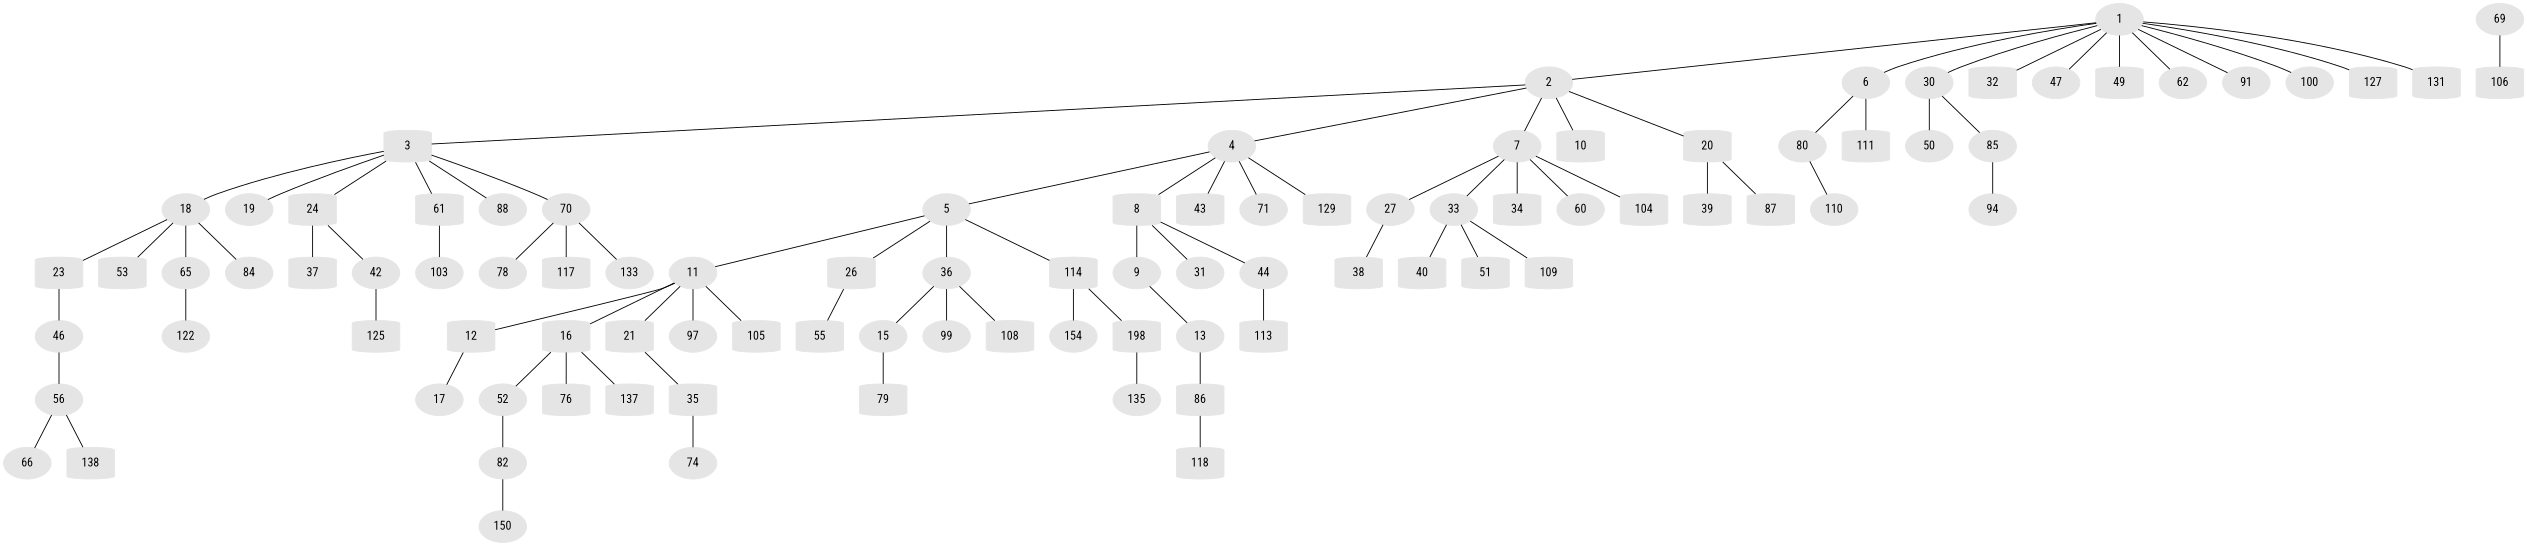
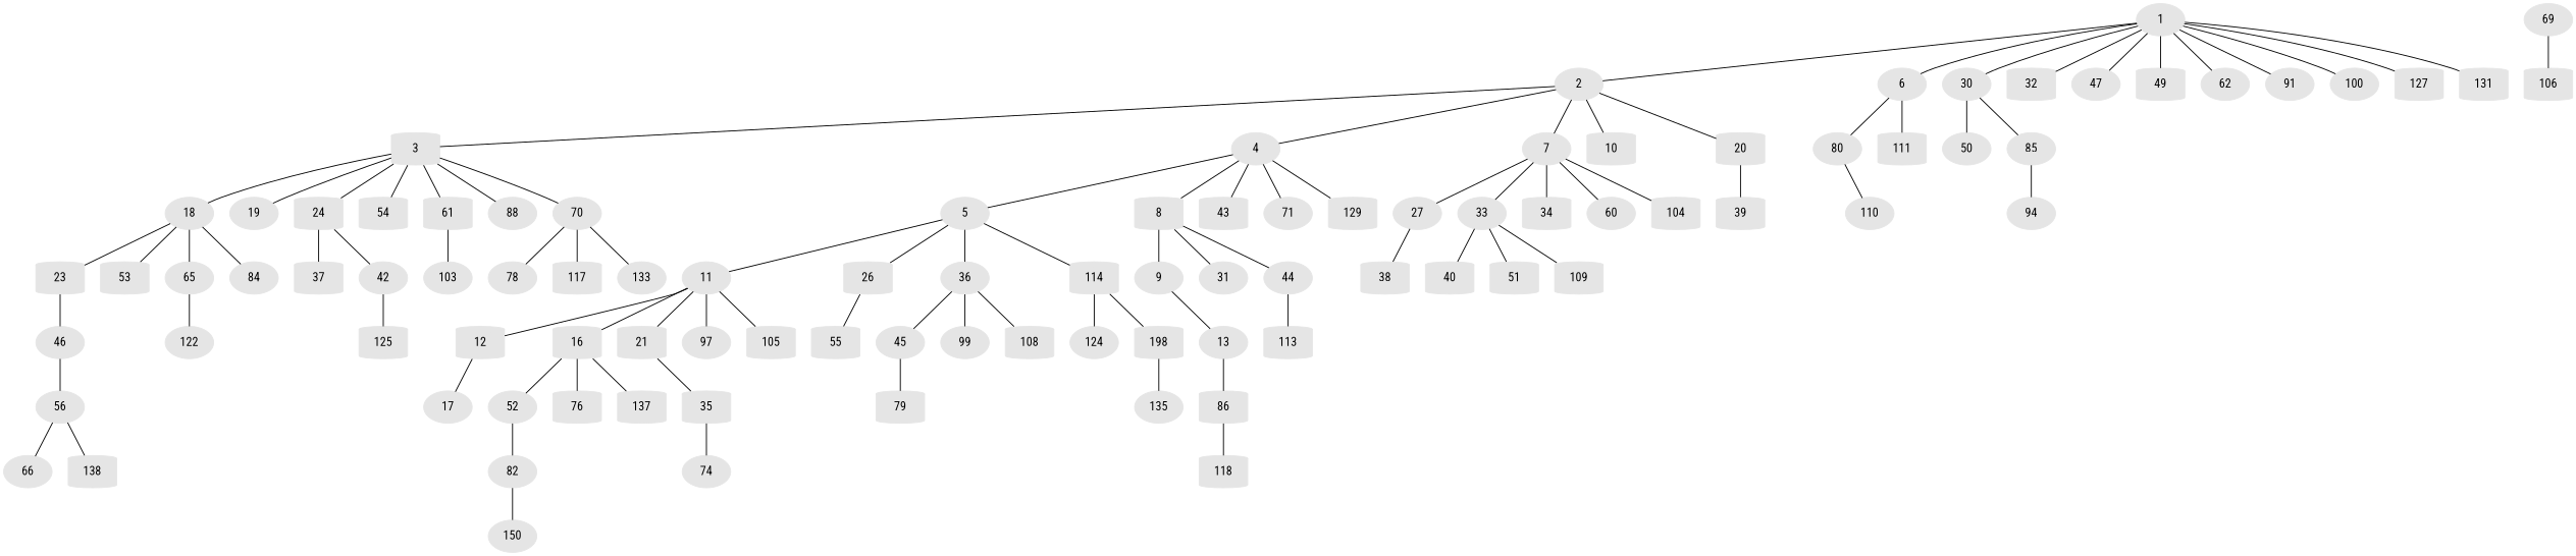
  graph {
    fontname="Roboto Condensed"
    node [color=gray90 fontname="Roboto Condensed" shape=ellipse style=filled]
    edge [fontname="Roboto Condensed"]
    1 [super="+28"]
    2 [super="+107"]
    6
    30
    32 [shape=cylinder super="+101"]
    47
    49 [shape=cylinder]
    62
    91
    100
    127 [shape=cylinder]
    131 [shape=cylinder]
    3 [shape=cylinder super="+14"]
    4 [super="+98"]
    7 [super="+81"]
    10 [shape=cylinder super="+90"]
    20 [shape=cylinder super="+112"]
    80
    111 [shape=cylinder]
    50 [super="+72"]
    85 [super="+119"]
    18 [super="+64"]
    19 [super="+57"]
    24 [shape=cylinder super="+116"]
+   54 [shape=cylinder]
    61 [shape=cylinder super="+67"]
    88
    70 [super="+73"]
    5 [super="+77"]
    8 [shape=cylinder super="+25"]
    43 [shape=cylinder]
    71
    129 [shape=cylinder]
    27 [super="+115"]
    33 [super="+58"]
    34 [shape=cylinder super="+92"]
    60
    104 [shape=cylinder]
    39 [shape=cylinder]
-   87 [shape=cylinder]
    23 [shape=cylinder]
    53 [shape=cylinder]
    65 [super="+95"]
    84
    37 [shape=cylinder]
    42
    103
    11 [super="+15"]
    26 [shape=cylinder super="+41"]
    36 [super="+83"]
    114 [shape=cylinder]
    9 [super="+66"]
    31 [super="+48"]
    44
    12 [shape=cylinder super="+89"]
    16 [shape=cylinder super="+121"]
    21 [shape=cylinder]
    97
    105 [shape=cylinder]
    55 [shape=cylinder]
-   45 [super="+68" label=15]
+   45 [super="+68"]
    99
    108 [shape=cylinder]
-   124 [super="+132" label=154]
+   124 [super="+132"]
    n65 [label=198 shape=cylinder super="+130"]
    110
    38 [shape=cylinder]
    40 [shape=cylinder]
    51 [shape=cylinder]
    109 [shape=cylinder]
    13 [super="+29"]
    113 [shape=cylinder]
    86 [shape=cylinder super="+123"]
    106 [shape=cylinder super="+134"]
    69
    17 [super="+22"]
    52 [super="+93"]
    76 [shape=cylinder]
    137 [shape=cylinder]
    35 [shape=cylinder super="+59"]
    118 [shape=cylinder]
    82 [super="+102"]
    46 [super="+75"]
    122
    74
    56 [super="+63"]
    125 [shape=cylinder super="+136"]
    94
    79 [shape=cylinder]
    n90 [label=66]
    138 [shape=cylinder]
    n92 [label=150]
    78
    117 [shape=cylinder super="+126"]
    133
    135
    1 -- 2
    1 -- 6
    1 -- 30
    1 -- 32
    1 -- 47
    1 -- 49
    1 -- 62
    1 -- 91
    1 -- 100
    1 -- 127
    1 -- 131
    2 -- 3
    2 -- 4
    2 -- 7
    2 -- 10
    2 -- 20
    6 -- 80
    6 -- 111
    30 -- 50
    30 -- 85
    3 -- 18
    3 -- 19
    3 -- 24
+   3 -- 54
    3 -- 61
    3 -- 88
    3 -- 70
    4 -- 5
    4 -- 8
    4 -- 43
    4 -- 71
    4 -- 129
    7 -- 27
    7 -- 33
    7 -- 34
    7 -- 60
    7 -- 104
    20 -- 39
-   20 -- 87
    80 -- 110
    85 -- 94
    18 -- 23
    18 -- 53
    18 -- 65
    18 -- 84
    24 -- 37
    24 -- 42
    61 -- 103
    70 -- 78
    70 -- 117
    70 -- 133
    5 -- 11
    5 -- 26
    5 -- 36
    5 -- 114
    8 -- 9
    8 -- 31
    8 -- 44
    27 -- 38
    33 -- 40
    33 -- 51
    33 -- 109
    23 -- 46
    65 -- 122
    42 -- 125
    11 -- 12
    11 -- 16
    11 -- 21
    11 -- 97
    11 -- 105
    26 -- 55
    36 -- 45
    36 -- 99
    36 -- 108
    114 -- 124
    114 -- n65
    9 -- 13
    44 -- 113
    12 -- 17
    16 -- 52
    16 -- 76
    16 -- 137
    21 -- 35
    45 -- 79
    n65 -- 135
    13 -- 86
    86 -- 118
    69 -- 106
    52 -- 82
    35 -- 74
    82 -- n92
    46 -- 56
    56 -- n90
    56 -- 138
  }
